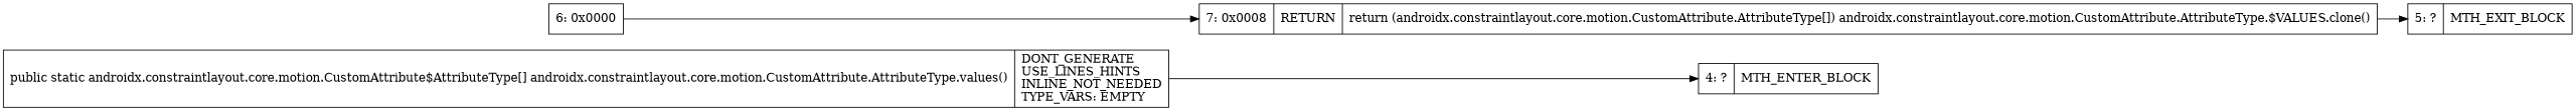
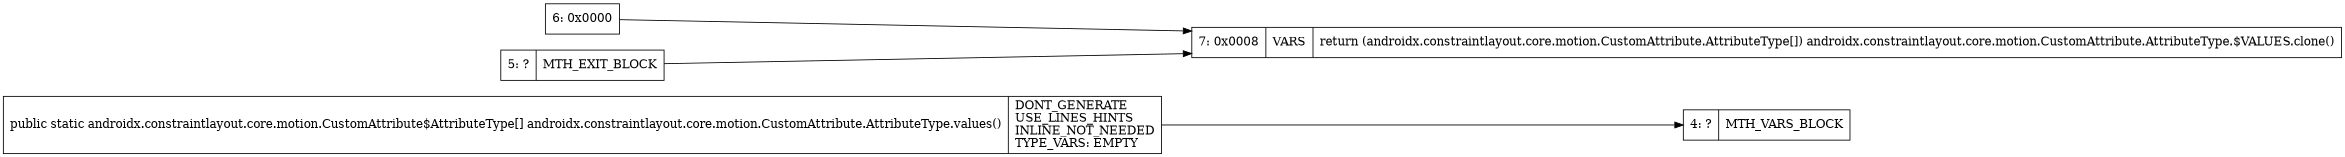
  digraph {
    rankdir=LR
    node [shape=record]
-   n1 [label="{4\:\ ?|MTH_ENTER_BLOCK\l}"]
+   n1 [label="{4\:\ ?|MTH_VARS_BLOCK\l}"]
    n2 [label="{6\:\ 0x0000}"]
-   n3 [label="{7\:\ 0x0008|RETURN\l|return (androidx.constraintlayout.core.motion.CustomAttribute.AttributeType[]) androidx.constraintlayout.core.motion.CustomAttribute.AttributeType.$VALUES.clone()\l}"]
+   n3 [label="{7\:\ 0x0008|VARS\l|return (androidx.constraintlayout.core.motion.CustomAttribute.AttributeType[]) androidx.constraintlayout.core.motion.CustomAttribute.AttributeType.$VALUES.clone()\l}"]
    n4 [label="{5\:\ ?|MTH_EXIT_BLOCK\l}"]
    n5 [label="{public static androidx.constraintlayout.core.motion.CustomAttribute$AttributeType[] androidx.constraintlayout.core.motion.CustomAttribute.AttributeType.values()  | DONT_GENERATE\lUSE_LINES_HINTS\lINLINE_NOT_NEEDED\lTYPE_VARS: EMPTY\l}"]
    n2 -> n3
-   n3 -> n4
+   n4 -> n3
    n5 -> n1
  }
